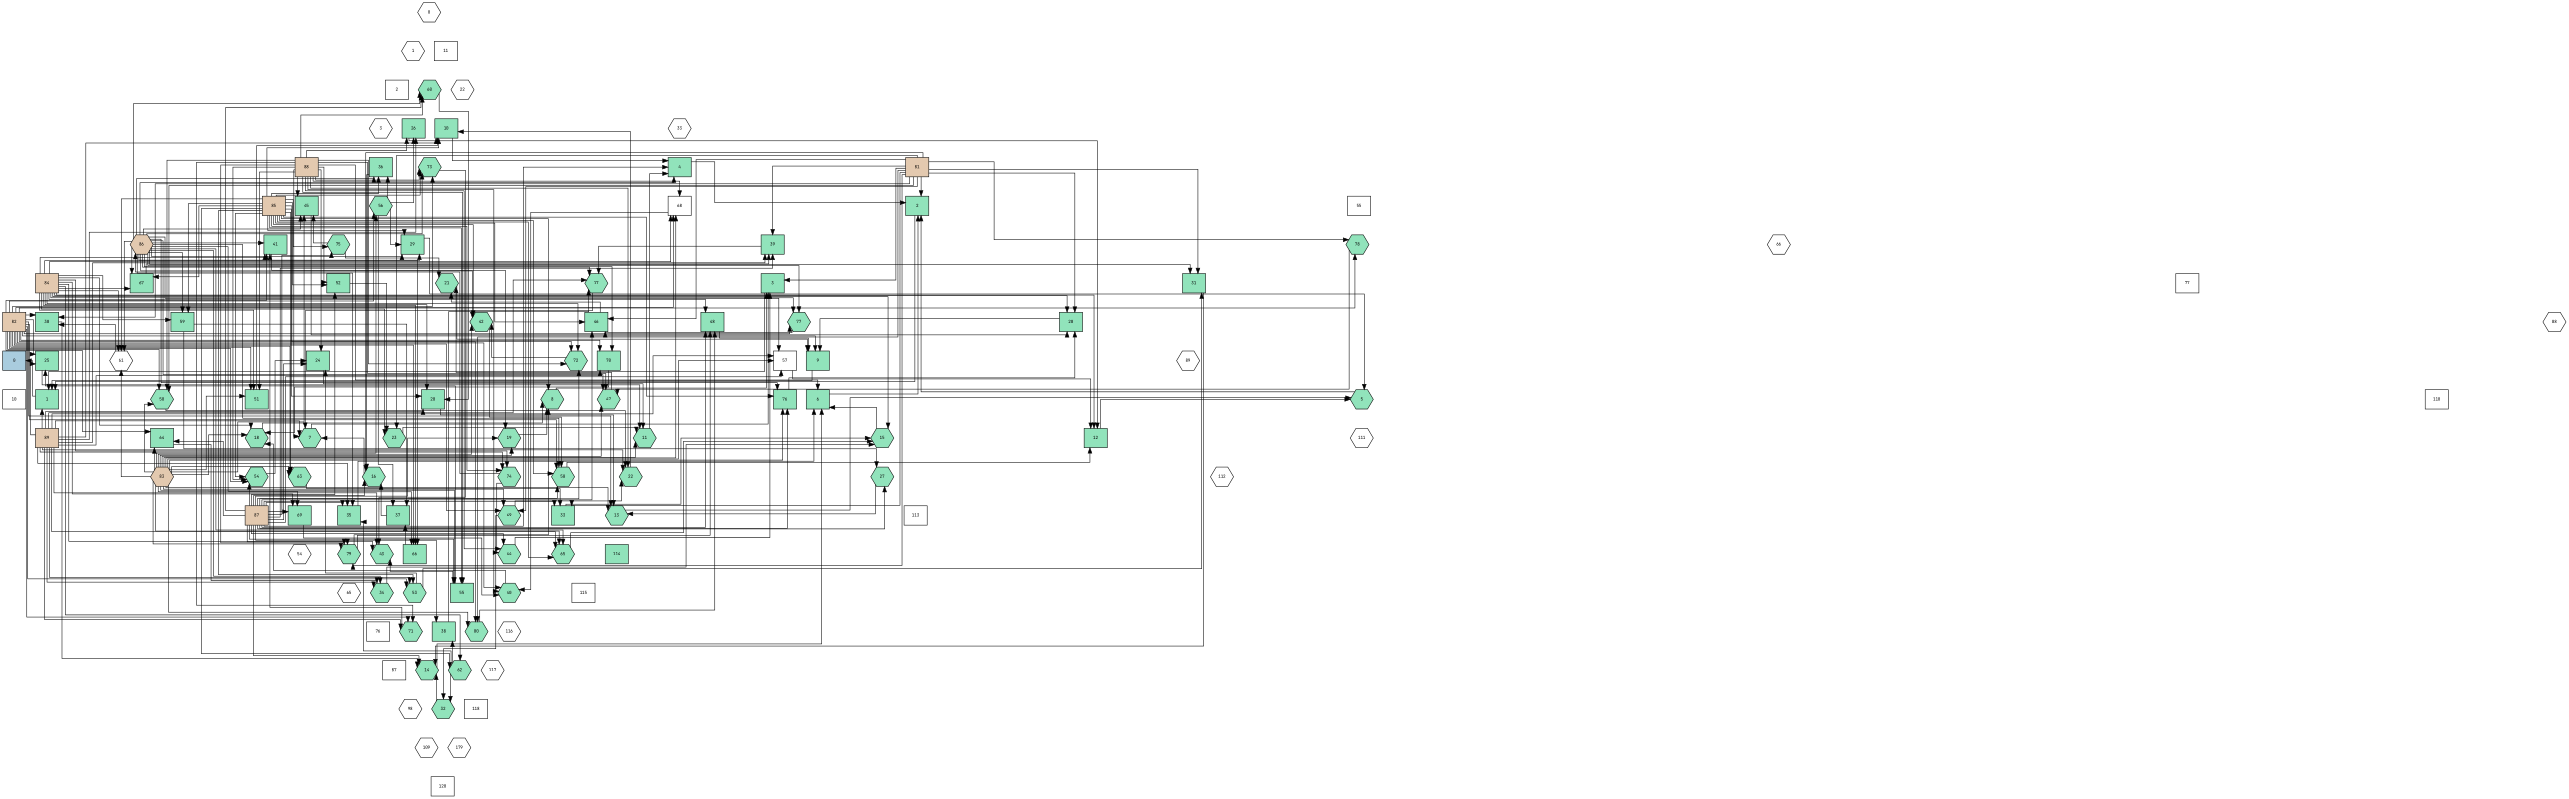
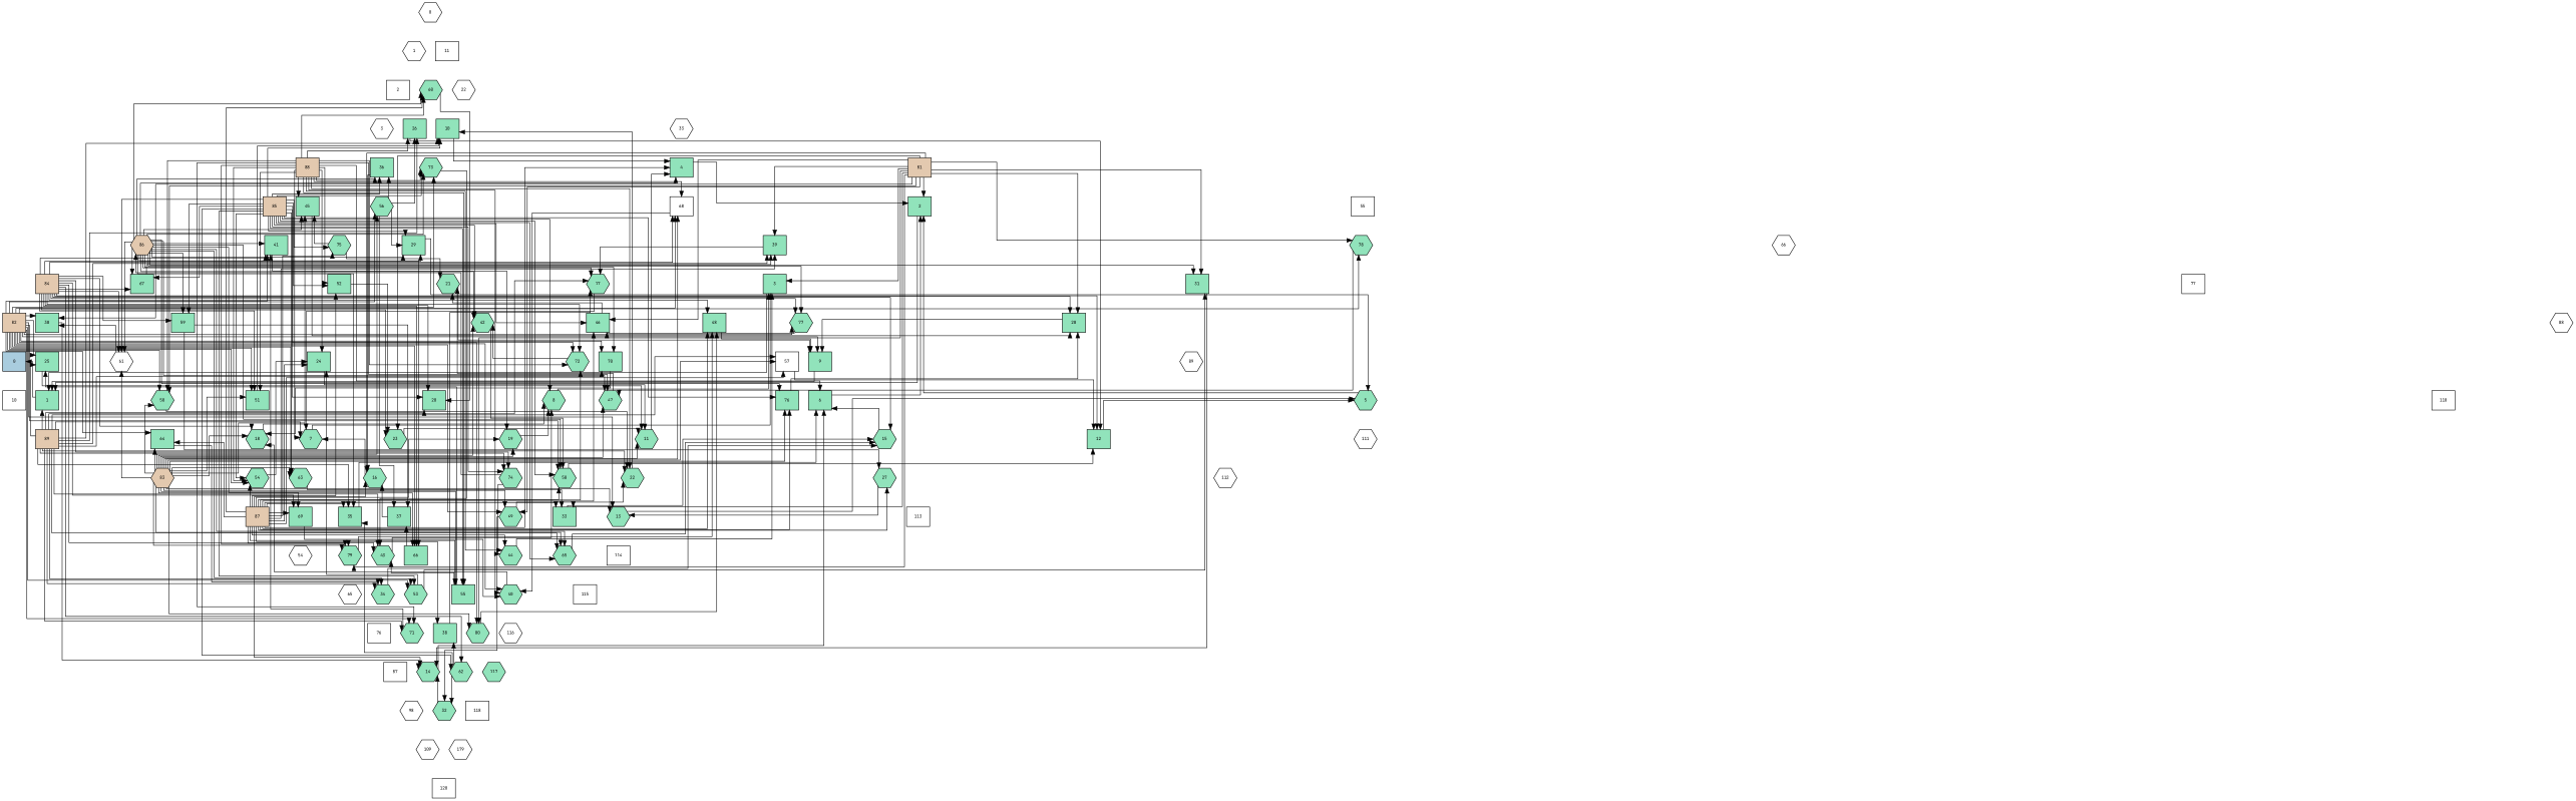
  digraph {
    fontname="JetBrains Mono"
    rank=same
    rankdir=TB
    splines=ortho
    node [fillcolor="#91e3bb" fixedsize=true fontname="JetBrains Mono" fontsize=8 shape=hexagon style=filled]
    edge [constraint=false fontname="JetBrains Mono" style=vis]
    n1 [fillcolor="#ffffff" label=0 width=0.6]
    n2 [fillcolor="#ffffff" label=1 width=0.6]
    n3 [fillcolor="#ffffff" label=11 shape=box width=0.6]
    n4 [fillcolor="#ffffff" label=2 shape=box width=0.6]
    n5 [label=60 width=0.6]
    n6 [fillcolor="#ffffff" label=22 width=0.6]
    n7 [fillcolor="#ffffff" label=3 width=0.6]
    n8 [label=26 shape=box width=0.6]
    n9 [label=10 shape=box width=0.6]
    n10 [label=28 shape=box width=0.6]
    n11 [fillcolor="#e3c9af" label=88 shape=box width=0.6]
    n12 [label=36 shape=box width=0.6]
    n13 [label=73 width=0.6]
    n14 [label=12 shape=box width=0.6]
    n15 [fillcolor="#e3c9af" label=85 shape=box width=0.6]
    n16 [label=45 shape=box width=0.6]
    n17 [label=52 shape=box width=0.6]
    n18 [label=50 width=0.6]
    n19 [fillcolor="#ffffff" label=68 shape=box width=0.6]
    n20 [label=24 shape=box width=0.6]
    n21 [label=51 shape=box width=0.6]
    n22 [label=54 width=0.6]
    n23 [label=72 width=0.6]
    n24 [label=7 width=0.6]
    n25 [label=79 width=0.6]
    n26 [label=47 width=0.6]
    n27 [label=71 width=0.6]
    n28 [label=6 shape=box width=0.6]
    n29 [label=22 width=0.6]
    n30 [label=44 width=0.6]
    n31 [label=55 shape=box width=0.6]
    n32 [label=40 width=0.6]
    n33 [label=56 width=0.6]
    n34 [label=16 width=0.6]
    n35 [fillcolor="#e3c9af" label=86 width=0.6]
    n36 [label=41 shape=box width=0.6]
    n37 [label=67 shape=box width=0.6]
    n38 [label=75 width=0.6]
    n39 [label=59 shape=box width=0.6]
    n40 [fillcolor="#ffffff" label=61 width=0.6]
    n41 [label=29 shape=box width=0.6]
    n42 [label=42 width=0.6]
    n43 [label=46 shape=box width=0.6]
    n44 [label=63 width=0.6]
    n45 [label=8 width=0.6]
    n46 [label=74 width=0.6]
    n47 [label=76 shape=box width=0.6]
    n48 [label=58 width=0.6]
    n49 [label=53 width=0.6]
    n50 [label=65 width=0.6]
    n51 [label=80 width=0.6]
    n52 [label=62 width=0.6]
    n53 [label=20 shape=box width=0.6]
    n54 [label=43 width=0.6]
    n55 [label=23 width=0.6]
    n56 [label=18 width=0.6]
    n57 [label=64 shape=box width=0.6]
    n58 [label=39 shape=box width=0.6]
    n59 [label=11 width=0.6]
    n60 [label=69 shape=box width=0.6]
    n61 [fillcolor="#e3c9af" label=87 shape=box width=0.6]
    n62 [label=3 shape=box width=0.6]
    n63 [label=34 width=0.6]
    n64 [label=48 shape=box width=0.6]
    n65 [fillcolor="#ffffff" label=65 width=0.6]
    n66 [label=19 width=0.6]
    n67 [label=21 width=0.6]
    n68 [label=14 width=0.6]
    n69 [fillcolor="#ffffff" label=87 shape=box width=0.6]
    n70 [label=15 width=0.6]
    n71 [label=2 shape=box width=0.6]
    n72 [label=13 width=0.6]
    n73 [label=33 shape=box width=0.6]
    n74 [label=25 shape=box width=0.6]
    n75 [label=38 shape=box width=0.6]
    n76 [fillcolor="#ffffff" label=116 width=0.6]
    n77 [fillcolor="#e3c9af" label=84 shape=box width=0.6]
    n78 [label=4 shape=box width=0.6]
    n79 [label=17 width=0.6]
    n80 [label=70 shape=box width=0.6]
    n81 [label=35 shape=box width=0.6]
    n82 [label=31 shape=box width=0.6]
    n83 [label=77 width=0.6]
    n84 [fillcolor="#ffffff" label=57 shape=box width=0.6]
    n85 [label=66 shape=box width=0.6]
    n86 [label=30 shape=box width=0.6]
    n87 [label=37 shape=box width=0.6]
    n88 [label=27 width=0.6]
    n89 [label=5 width=0.6]
    n90 [label=49 width=0.6]
    n91 [fillcolor="#ffffff" label=115 shape=box width=0.6]
-   n92 [fillcolor="#ffffff" label=117 width=0.6]
+   n92 [label=117 width=0.6]
    n93 [label=32 width=0.6]
    n94 [fillcolor="#ffffff" label=118 shape=box width=0.6]
    n95 [fillcolor="#e3c9af" label=82 shape=box width=0.6]
    n96 [fillcolor="#ffffff" label=54 width=0.6]
    n97 [label=9 shape=box width=0.6]
    n98 [fillcolor="#ffffff" label=76 shape=box width=0.6]
    n99 [fillcolor="#a9ccde" label=0 shape=box width=0.6]
    n100 [label=78 width=0.6]
    n101 [fillcolor="#ffffff" label=89 width=0.6]
    n102 [fillcolor="#ffffff" label=112 width=0.6]
    n103 [fillcolor="#ffffff" label=10 shape=box width=0.6]
    n104 [label=1 shape=box width=0.6]
    n105 [fillcolor="#e3c9af" label=83 width=0.6]
-   n106 [label=114 shape=box width=0.6]
+   n106 [fillcolor="#ffffff" label=114 shape=box width=0.6]
    n107 [fillcolor="#e3c9af" label=89 shape=box width=0.6]
    n108 [fillcolor="#ffffff" label=33 width=0.6]
    n109 [fillcolor="#ffffff" label=98 width=0.6]
    n110 [fillcolor="#e3c9af" label=81 shape=box width=0.6]
    n111 [fillcolor="#ffffff" label=113 shape=box width=0.6]
    n112 [fillcolor="#ffffff" label=55 shape=box width=0.6]
    n113 [fillcolor="#ffffff" label=111 width=0.6]
    n114 [fillcolor="#ffffff" label=66 width=0.6]
    n115 [fillcolor="#ffffff" label=77 shape=box width=0.6]
    n116 [fillcolor="#ffffff" label=88 width=0.6]
    n117 [fillcolor="#ffffff" label=109 width=0.6]
    n118 [fillcolor="#ffffff" label=179 width=0.6]
    n119 [fillcolor="#ffffff" label=120 shape=box width=0.6]
    n120 [fillcolor="#ffffff" label=110 shape=box width=0.6]
    n1 -> n2 [constraint=true style=invis]
    n1 -> n3 [constraint=true style=invis]
    n2 -> n4 [constraint=true style=invis]
    n2 -> n5 [constraint=true style=invis]
    n3 -> n5 [constraint=true style=invis]
    n3 -> n6 [constraint=true style=invis]
    n4 -> n7 [constraint=true style=invis]
    n4 -> n8 [constraint=true style=invis]
    n5 -> n8 [constraint=true style=invis]
    n5 -> n9 [constraint=true style=invis]
    n5 -> n10
    n6 -> n9 [constraint=true style=invis]
    n6 -> n108 [constraint=true style=invis]
    n7 -> n11 [constraint=true style=invis]
    n7 -> n12 [constraint=true style=invis]
    n8 -> n12 [constraint=true style=invis]
    n8 -> n13 [constraint=true style=invis]
    n8 -> n14
    n9 -> n13 [constraint=true style=invis]
    n9 -> n78
    n9 -> n78 [constraint=true style=invis]
    n10 -> n24 [constraint=true style=invis]
    n10 -> n55 [constraint=true style=invis]
-   n10 -> n72
    n11 -> n5
    n11 -> n8
    n11 -> n13
    n11 -> n15 [constraint=true style=invis]
    n11 -> n16
    n11 -> n16 [constraint=true style=invis]
    n11 -> n17
    n11 -> n18
    n11 -> n19
    n11 -> n20
    n11 -> n21
    n11 -> n22
    n11 -> n23
    n11 -> n24
    n11 -> n25
    n11 -> n26
    n11 -> n27
    n11 -> n28
    n11 -> n29
    n11 -> n30
    n11 -> n31
    n11 -> n32
    n12 -> n16 [constraint=true style=invis]
    n12 -> n33 [constraint=true style=invis]
    n12 -> n34
    n13 -> n19 [constraint=true style=invis]
    n13 -> n33 [constraint=true style=invis]
    n13 -> n54
    n14 -> n88 [constraint=true style=invis]
    n14 -> n89
    n14 -> n102 [constraint=true style=invis]
    n15 -> n9
    n15 -> n10
    n15 -> n12
    n15 -> n13
    n15 -> n17
    n15 -> n22
    n15 -> n31
    n15 -> n35 [constraint=true style=invis]
    n15 -> n36 [constraint=true style=invis]
    n15 -> n37
    n15 -> n38
    n15 -> n39
    n15 -> n40
    n15 -> n41
    n15 -> n42
    n15 -> n43
    n15 -> n44
    n15 -> n45
    n15 -> n46
    n15 -> n47
    n15 -> n48
    n15 -> n49
    n15 -> n50
    n15 -> n51
    n15 -> n52
    n16 -> n36 [constraint=true style=invis]
    n16 -> n38 [constraint=true style=invis]
    n16 -> n53
    n17 -> n39 [constraint=true style=invis]
    n17 -> n42 [constraint=true style=invis]
    n17 -> n55
    n18 -> n29
    n18 -> n56 [constraint=true style=invis]
    n18 -> n57 [constraint=true style=invis]
    n19 -> n32
    n19 -> n41 [constraint=true style=invis]
    n19 -> n58 [constraint=true style=invis]
    n20 -> n10 [constraint=true style=invis]
    n20 -> n21 [constraint=true style=invis]
    n20 -> n59
    n21 -> n9
    n21 -> n24 [constraint=true style=invis]
    n21 -> n56 [constraint=true style=invis]
    n22 -> n20
    n22 -> n60 [constraint=true style=invis]
    n22 -> n61 [constraint=true style=invis]
    n23 -> n10 [constraint=true style=invis]
    n23 -> n42
    n23 -> n45 [constraint=true style=invis]
    n24 -> n34 [constraint=true style=invis]
    n24 -> n44 [constraint=true style=invis]
    n24 -> n62
    n25 -> n63 [constraint=true style=invis]
    n25 -> n64
    n25 -> n65 [constraint=true style=invis]
    n26 -> n59 [constraint=true style=invis]
    n26 -> n66 [constraint=true style=invis]
    n26 -> n67
    n27 -> n36
    n27 -> n68 [constraint=true style=invis]
    n27 -> n69 [constraint=true style=invis]
    n28 -> n14 [constraint=true style=invis]
    n28 -> n70 [constraint=true style=invis]
    n28 -> n71
    n29 -> n9
    n29 -> n72 [constraint=true style=invis]
    n29 -> n73 [constraint=true style=invis]
    n30 -> n31 [constraint=true style=invis]
    n30 -> n32 [constraint=true style=invis]
    n30 -> n62
    n31 -> n51 [constraint=true style=invis]
    n31 -> n54
    n31 -> n74
    n31 -> n75 [constraint=true style=invis]
    n32 -> n51 [constraint=true style=invis]
    n32 -> n56
    n32 -> n76 [constraint=true style=invis]
    n33 -> n8
    n33 -> n12
    n33 -> n38 [constraint=true style=invis]
    n33 -> n41
    n33 -> n41 [constraint=true style=invis]
    n33 -> n87
    n34 -> n24
    n34 -> n81 [constraint=true style=invis]
    n34 -> n87 [constraint=true style=invis]
    n35 -> n5
    n35 -> n12
    n35 -> n13
    n35 -> n16
    n35 -> n26
    n35 -> n36
    n35 -> n37
    n35 -> n37 [constraint=true style=invis]
    n35 -> n39
    n35 -> n40
    n35 -> n41
    n35 -> n42
    n35 -> n47
    n35 -> n48
    n35 -> n50
    n35 -> n60
    n35 -> n63
    n35 -> n77 [constraint=true style=invis]
    n35 -> n78
    n35 -> n79
    n35 -> n80
    n35 -> n81
    n35 -> n82
    n35 -> n83
-   n35 -> n84
    n35 -> n85
    n36 -> n17 [constraint=true style=invis]
    n36 -> n37 [constraint=true style=invis]
    n36 -> n66
    n37 -> n39 [constraint=true style=invis]
    n37 -> n58
    n37 -> n86 [constraint=true style=invis]
    n38 -> n16
    n38 -> n17 [constraint=true style=invis]
    n38 -> n67
    n38 -> n67 [constraint=true style=invis]
    n39 -> n20 [constraint=true style=invis]
    n39 -> n40 [constraint=true style=invis]
    n39 -> n87
    n39 -> n88
    n40 -> n18 [constraint=true style=invis]
    n40 -> n21 [constraint=true style=invis]
    n40 -> n86
    n41 -> n67 [constraint=true style=invis]
    n41 -> n79 [constraint=true style=invis]
    n41 -> n89
    n42 -> n20 [constraint=true style=invis]
    n42 -> n23 [constraint=true style=invis]
    n42 -> n48
    n43 -> n23 [constraint=true style=invis]
    n43 -> n67
    n43 -> n80 [constraint=true style=invis]
    n44 -> n60 [constraint=true style=invis]
    n44 -> n73
    n44 -> n81 [constraint=true style=invis]
    n45 -> n55 [constraint=true style=invis]
    n45 -> n62
    n45 -> n66 [constraint=true style=invis]
    n46 -> n30
    n46 -> n35
    n46 -> n87 [constraint=true style=invis]
    n46 -> n90 [constraint=true style=invis]
    n47 -> n53
    n47 -> n59 [constraint=true style=invis]
    n47 -> n70 [constraint=true style=invis]
    n48 -> n14
    n48 -> n73 [constraint=true style=invis]
    n48 -> n90 [constraint=true style=invis]
    n49 -> n20
    n49 -> n27 [constraint=true style=invis]
    n49 -> n75 [constraint=true style=invis]
    n49 -> n82
    n50 -> n32 [constraint=true style=invis]
    n50 -> n70
    n50 -> n91 [constraint=true style=invis]
    n51 -> n52 [constraint=true style=invis]
    n51 -> n64
    n51 -> n92 [constraint=true style=invis]
    n52 -> n75
    n52 -> n81
    n52 -> n93
    n52 -> n93 [constraint=true style=invis]
    n52 -> n94 [constraint=true style=invis]
    n53 -> n97
    n53 -> n97 [constraint=true style=invis]
    n53 -> n101 [constraint=true style=invis]
-   n25 -> n45
+   n54 -> n45
    n54 -> n49 [constraint=true style=invis]
    n54 -> n63 [constraint=true style=invis]
    n55 -> n34 [constraint=true style=invis]
    n55 -> n46 [constraint=true style=invis]
    n55 -> n59
    n56 -> n22 [constraint=true style=invis]
    n56 -> n44 [constraint=true style=invis]
    n56 -> n45
    n57 -> n22 [constraint=true style=invis]
    n57 -> n63
    n57 -> n105 [constraint=true style=invis]
    n58 -> n62 [constraint=true style=invis]
    n58 -> n79
    n58 -> n79 [constraint=true style=invis]
    n59 -> n29 [constraint=true style=invis]
    n59 -> n48 [constraint=true style=invis]
    n59 -> n78
    n60 -> n25 [constraint=true style=invis]
    n60 -> n32
    n60 -> n96 [constraint=true style=invis]
    n61 -> n5
    n61 -> n17
    n61 -> n20
    n61 -> n22
    n61 -> n23
    n61 -> n25
    n61 -> n30
    n61 -> n31
    n61 -> n34
    n61 -> n38
    n61 -> n43
    n61 -> n47
    n61 -> n48
    n61 -> n57
    n61 -> n58
    n61 -> n60
    n61 -> n64
    n61 -> n66
    n61 -> n68
    n61 -> n73
    n61 -> n75
    n61 -> n78
    n61 -> n81
    n61 -> n84
    n61 -> n88
    n61 -> n96 [constraint=true style=invis]
    n62 -> n64 [constraint=true style=invis]
    n62 -> n83 [constraint=true style=invis]
    n62 -> n104
    n63 -> n27 [constraint=true style=invis]
    n63 -> n70
    n63 -> n98 [constraint=true style=invis]
    n64 -> n80 [constraint=true style=invis]
    n64 -> n84 [constraint=true style=invis]
    n64 -> n97
    n65 -> n98 [constraint=true style=invis]
    n66 -> n45
    n66 -> n46 [constraint=true style=invis]
    n66 -> n48 [constraint=true style=invis]
    n67 -> n42 [constraint=true style=invis]
    n67 -> n43 [constraint=true style=invis]
    n67 -> n97
    n68 -> n28
    n68 -> n93 [constraint=true style=invis]
    n68 -> n109 [constraint=true style=invis]
    n69 -> n109 [constraint=true style=invis]
    n70 -> n28
    n70 -> n29 [constraint=true style=invis]
    n70 -> n88 [constraint=true style=invis]
    n71 -> n58 [constraint=true style=invis]
    n71 -> n100 [constraint=true style=invis]
    n71 -> n104
    n72 -> n50 [constraint=true style=invis]
    n72 -> n89
    n72 -> n106 [constraint=true style=invis]
    n73 -> n30 [constraint=true style=invis]
    n73 -> n50 [constraint=true style=invis]
    n73 -> n70
    n74 -> n18 [constraint=true style=invis]
    n74 -> n59
    n74 -> n104 [constraint=true style=invis]
    n75 -> n52 [constraint=true style=invis]
    n75 -> n68 [constraint=true style=invis]
    n75 -> n79
    n76 -> n92 [constraint=true style=invis]
    n77 -> n10
    n77 -> n14
    n77 -> n19
    n77 -> n21
    n77 -> n23
    n77 -> n36
    n77 -> n37
    n77 -> n39
    n77 -> n40
    n77 -> n41
    n77 -> n46
    n77 -> n52
    n77 -> n53
    n77 -> n54
    n77 -> n55
    n77 -> n56
    n77 -> n60
    n77 -> n64
    n77 -> n70
    n77 -> n83
    n77 -> n85
    n77 -> n86 [constraint=true style=invis]
    n77 -> n95 [constraint=true style=invis]
    n78 -> n19 [constraint=true style=invis]
    n78 -> n71
    n78 -> n71 [constraint=true style=invis]
    n79 -> n24
    n79 -> n43 [constraint=true style=invis]
    n79 -> n64 [constraint=true style=invis]
    n80 -> n26 [constraint=true style=invis]
    n80 -> n45 [constraint=true style=invis]
    n80 -> n56
    n81 -> n25 [constraint=true style=invis]
    n81 -> n28
    n81 -> n54 [constraint=true style=invis]
    n82 -> n53 [constraint=true style=invis]
    n82 -> n68
    n82 -> n83 [constraint=true style=invis]
    n83 -> n43
    n83 -> n84 [constraint=true style=invis]
    n83 -> n97 [constraint=true style=invis]
    n84 -> n14
    n84 -> n26 [constraint=true style=invis]
    n84 -> n47 [constraint=true style=invis]
    n85 -> n31 [constraint=true style=invis]
    n85 -> n49 [constraint=true style=invis]
    n85 -> n87
    n86 -> n40 [constraint=true style=invis]
    n86 -> n68
    n86 -> n74 [constraint=true style=invis]
    n87 -> n34
    n87 -> n54 [constraint=true style=invis]
    n87 -> n85 [constraint=true style=invis]
    n88 -> n72
    n88 -> n72 [constraint=true style=invis]
    n88 -> n111 [constraint=true style=invis]
    n89 -> n14 [constraint=true style=invis]
    n89 -> n71
    n89 -> n113 [constraint=true style=invis]
    n90 -> n29
    n90 -> n30 [constraint=true style=invis]
    n90 -> n85 [constraint=true style=invis]
    n90 -> n93
    n91 -> n76 [constraint=true style=invis]
    n92 -> n94 [constraint=true style=invis]
    n93 -> n68
    n93 -> n117 [constraint=true style=invis]
    n93 -> n118 [constraint=true style=invis]
    n94 -> n118 [constraint=true style=invis]
    n95 -> n13
    n95 -> n18
    n95 -> n19
    n95 -> n21
    n95 -> n22
    n95 -> n23
    n95 -> n27
    n95 -> n32
    n95 -> n33
    n95 -> n36
    n95 -> n44
    n95 -> n48
    n95 -> n49
    n95 -> n57
    n95 -> n72
    n95 -> n74
    n95 -> n74 [constraint=true style=invis]
    n95 -> n80
    n95 -> n83
    n95 -> n85
    n95 -> n86
    n95 -> n90
    n95 -> n97
    n95 -> n99 [constraint=true style=invis]
    n95 -> n100
    n96 -> n65 [constraint=true style=invis]
    n97 -> n28 [constraint=true style=invis]
    n97 -> n47 [constraint=true style=invis]
    n97 -> n104
    n98 -> n69 [constraint=true style=invis]
    n99 -> n103 [constraint=true style=invis]
    n99 -> n104 [constraint=true style=invis]
    n100 -> n26
    n100 -> n62 [constraint=true style=invis]
    n100 -> n82 [constraint=true style=invis]
    n101 -> n28 [constraint=true style=invis]
    n101 -> n89 [constraint=true style=invis]
    n102 -> n111 [constraint=true style=invis]
    n103 -> n107 [constraint=true style=invis]
    n104 -> n57 [constraint=true style=invis]
    n104 -> n99
    n104 -> n107 [constraint=true style=invis]
    n105 -> n16
    n105 -> n18
    n105 -> n19
    n105 -> n21
    n105 -> n25
    n105 -> n26
    n105 -> n31
    n105 -> n33
    n105 -> n40
    n105 -> n42
    n105 -> n44
    n105 -> n47
    n105 -> n50
    n105 -> n51
    n105 -> n56
    n105 -> n57
    n105 -> n59
    n105 -> n61 [constraint=true style=invis]
    n105 -> n66
    n105 -> n72
    n105 -> n84
    n105 -> n85
    n105 -> n90
    n106 -> n91 [constraint=true style=invis]
    n107 -> n8
    n107 -> n9
    n107 -> n10
    n107 -> n24
    n107 -> n27
    n107 -> n29
    n107 -> n46
    n107 -> n49
    n107 -> n50
    n107 -> n54
    n107 -> n58
    n107 -> n63
    n107 -> n74
    n107 -> n79
    n107 -> n80
    n107 -> n81
    n107 -> n84
    n107 -> n104
    n107 -> n105 [constraint=true style=invis]
    n108 -> n78 [constraint=true style=invis]
    n108 -> n110 [constraint=true style=invis]
    n109 -> n117 [constraint=true style=invis]
    n110 -> n18
    n110 -> n25
    n110 -> n34
    n110 -> n43
    n110 -> n51
    n110 -> n53
    n110 -> n55
    n110 -> n58
    n110 -> n62
    n110 -> n71
    n110 -> n71 [constraint=true style=invis]
    n110 -> n73
    n110 -> n82
    n110 -> n86
    n110 -> n90
    n110 -> n100
    n110 -> n112 [constraint=true style=invis]
    n111 -> n106 [constraint=true style=invis]
    n112 -> n100 [constraint=true style=invis]
    n112 -> n114 [constraint=true style=invis]
    n113 -> n102 [constraint=true style=invis]
    n114 -> n82 [constraint=true style=invis]
    n114 -> n115 [constraint=true style=invis]
    n115 -> n53 [constraint=true style=invis]
    n115 -> n116 [constraint=true style=invis]
    n116 -> n101 [constraint=true style=invis]
    n117 -> n119 [constraint=true style=invis]
    n118 -> n119 [constraint=true style=invis]
    n120 -> n113 [constraint=true style=invis]
  }
